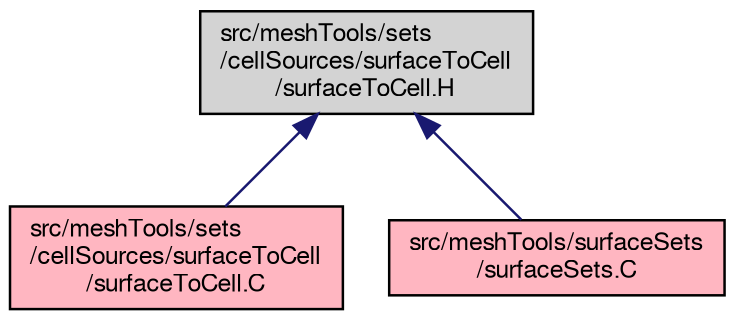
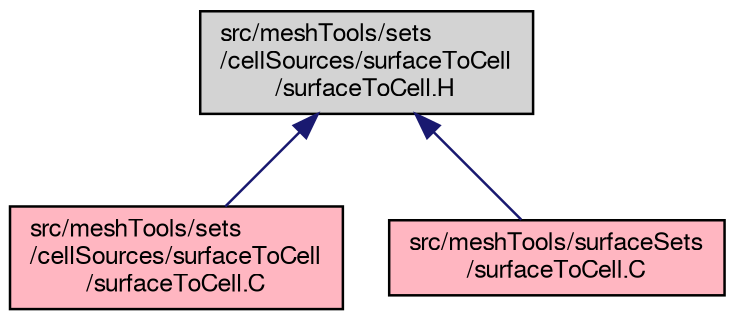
  digraph {
    node [color=black fillcolor=lightpink fontname=FreeSans fontsize=10 shape=record style=filled]
    edge [color=midnightblue dir=back fontname=FreeSans fontsize=10 labelfontname=FreeSans labelfontsize=10 style=solid]
    n1 [fillcolor=lightgrey fontcolor=black height=0.2 label="src/meshTools/sets\l/cellSources/surfaceToCell\l/surfaceToCell.H" width=0.4]
    n2 [height=0.2 label="src/meshTools/sets\l/cellSources/surfaceToCell\l/surfaceToCell.C" width=0.4]
-   n3 [height=0.2 label="src/meshTools/surfaceSets\l/surfaceSets.C" width=0.4]
+   n3 [height=0.2 label="src/meshTools/surfaceSets\l/surfaceToCell.C" width=0.4]
    n1 -> n2
    n1 -> n3
  }
